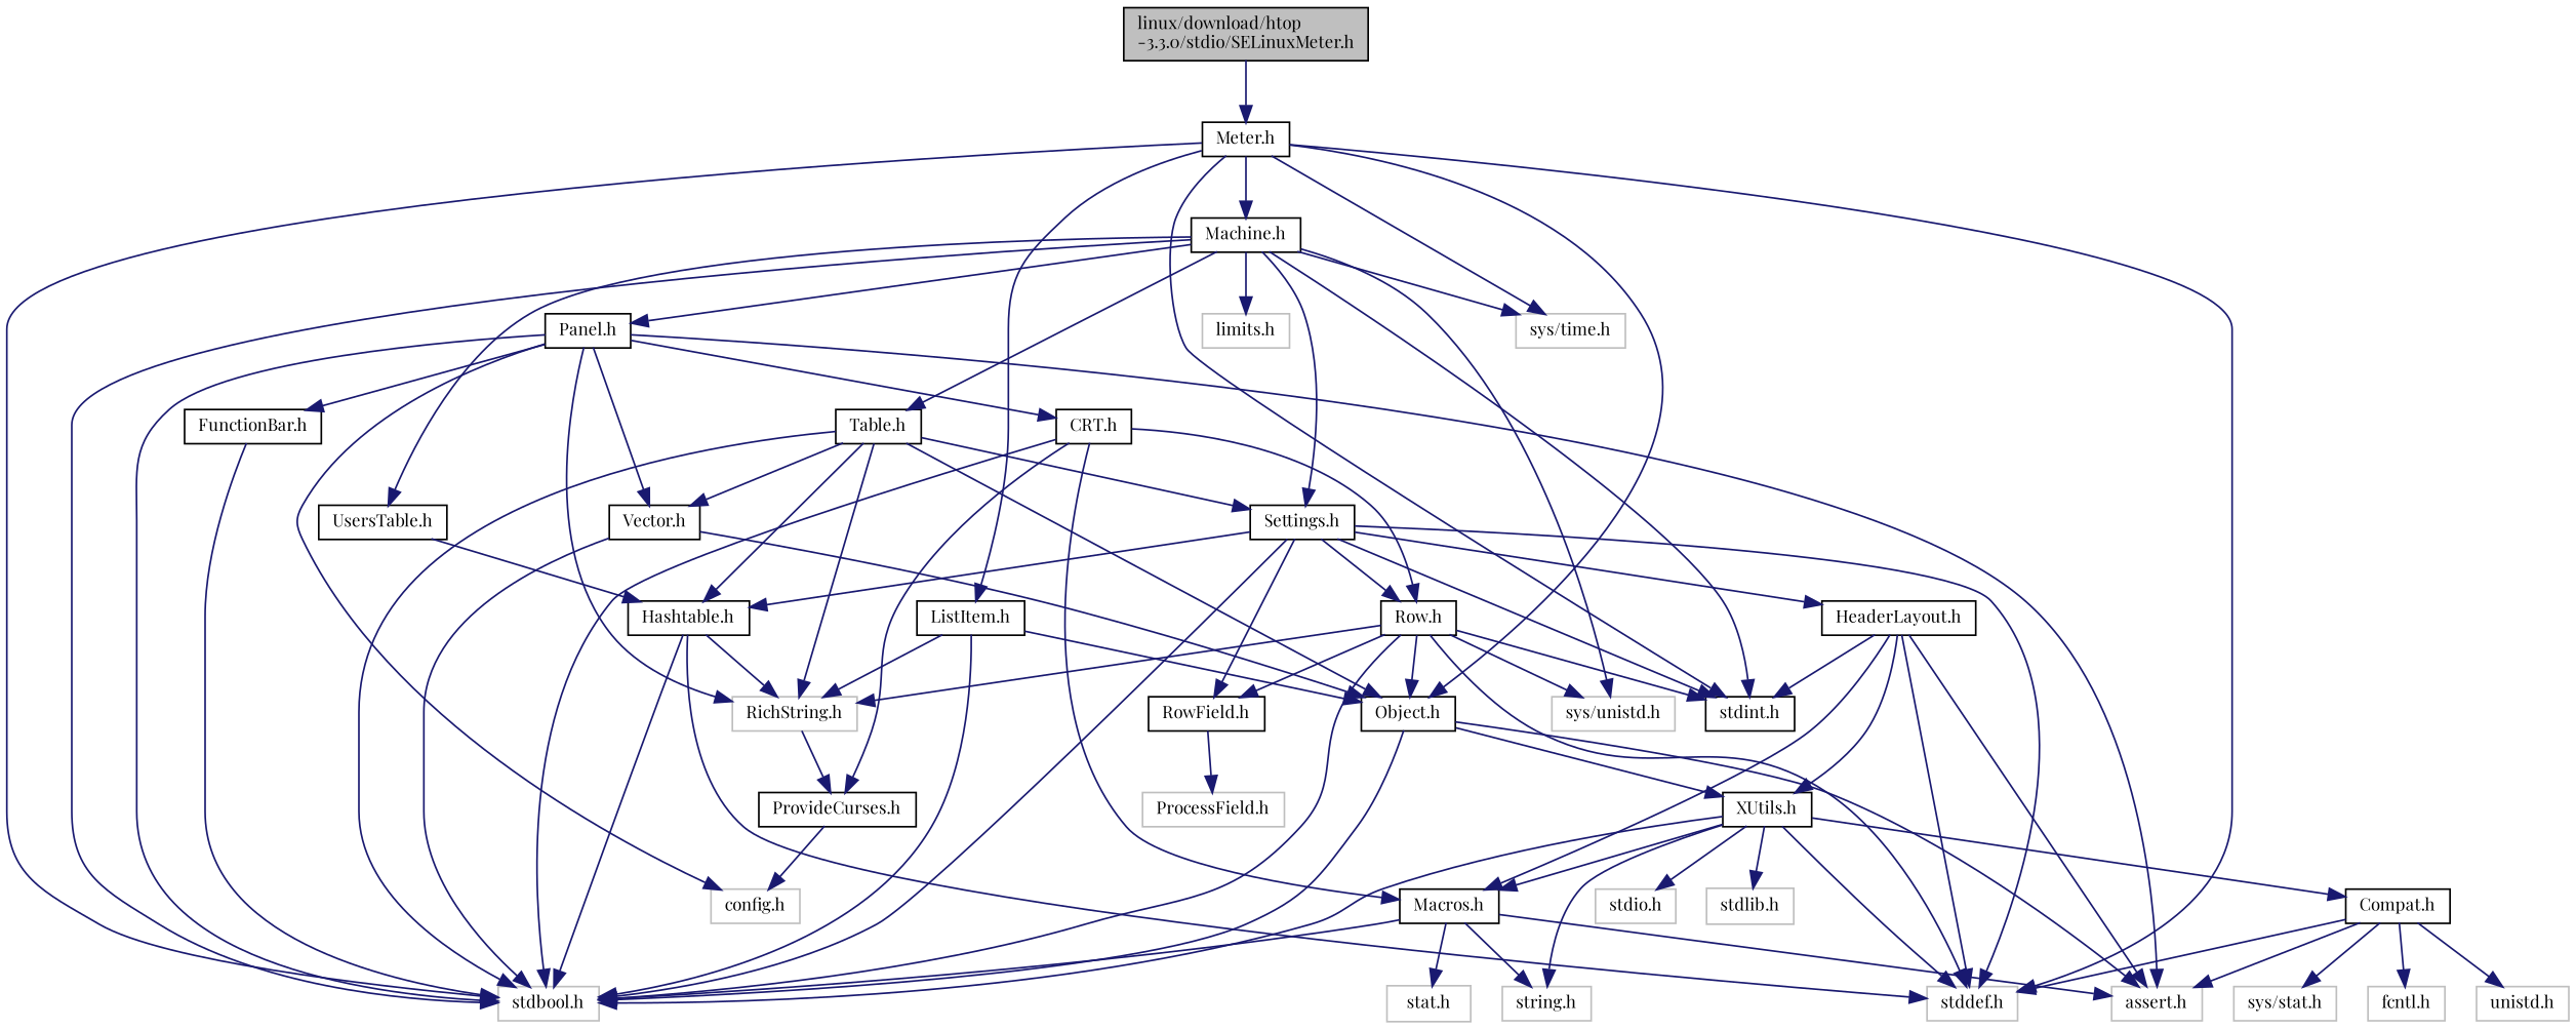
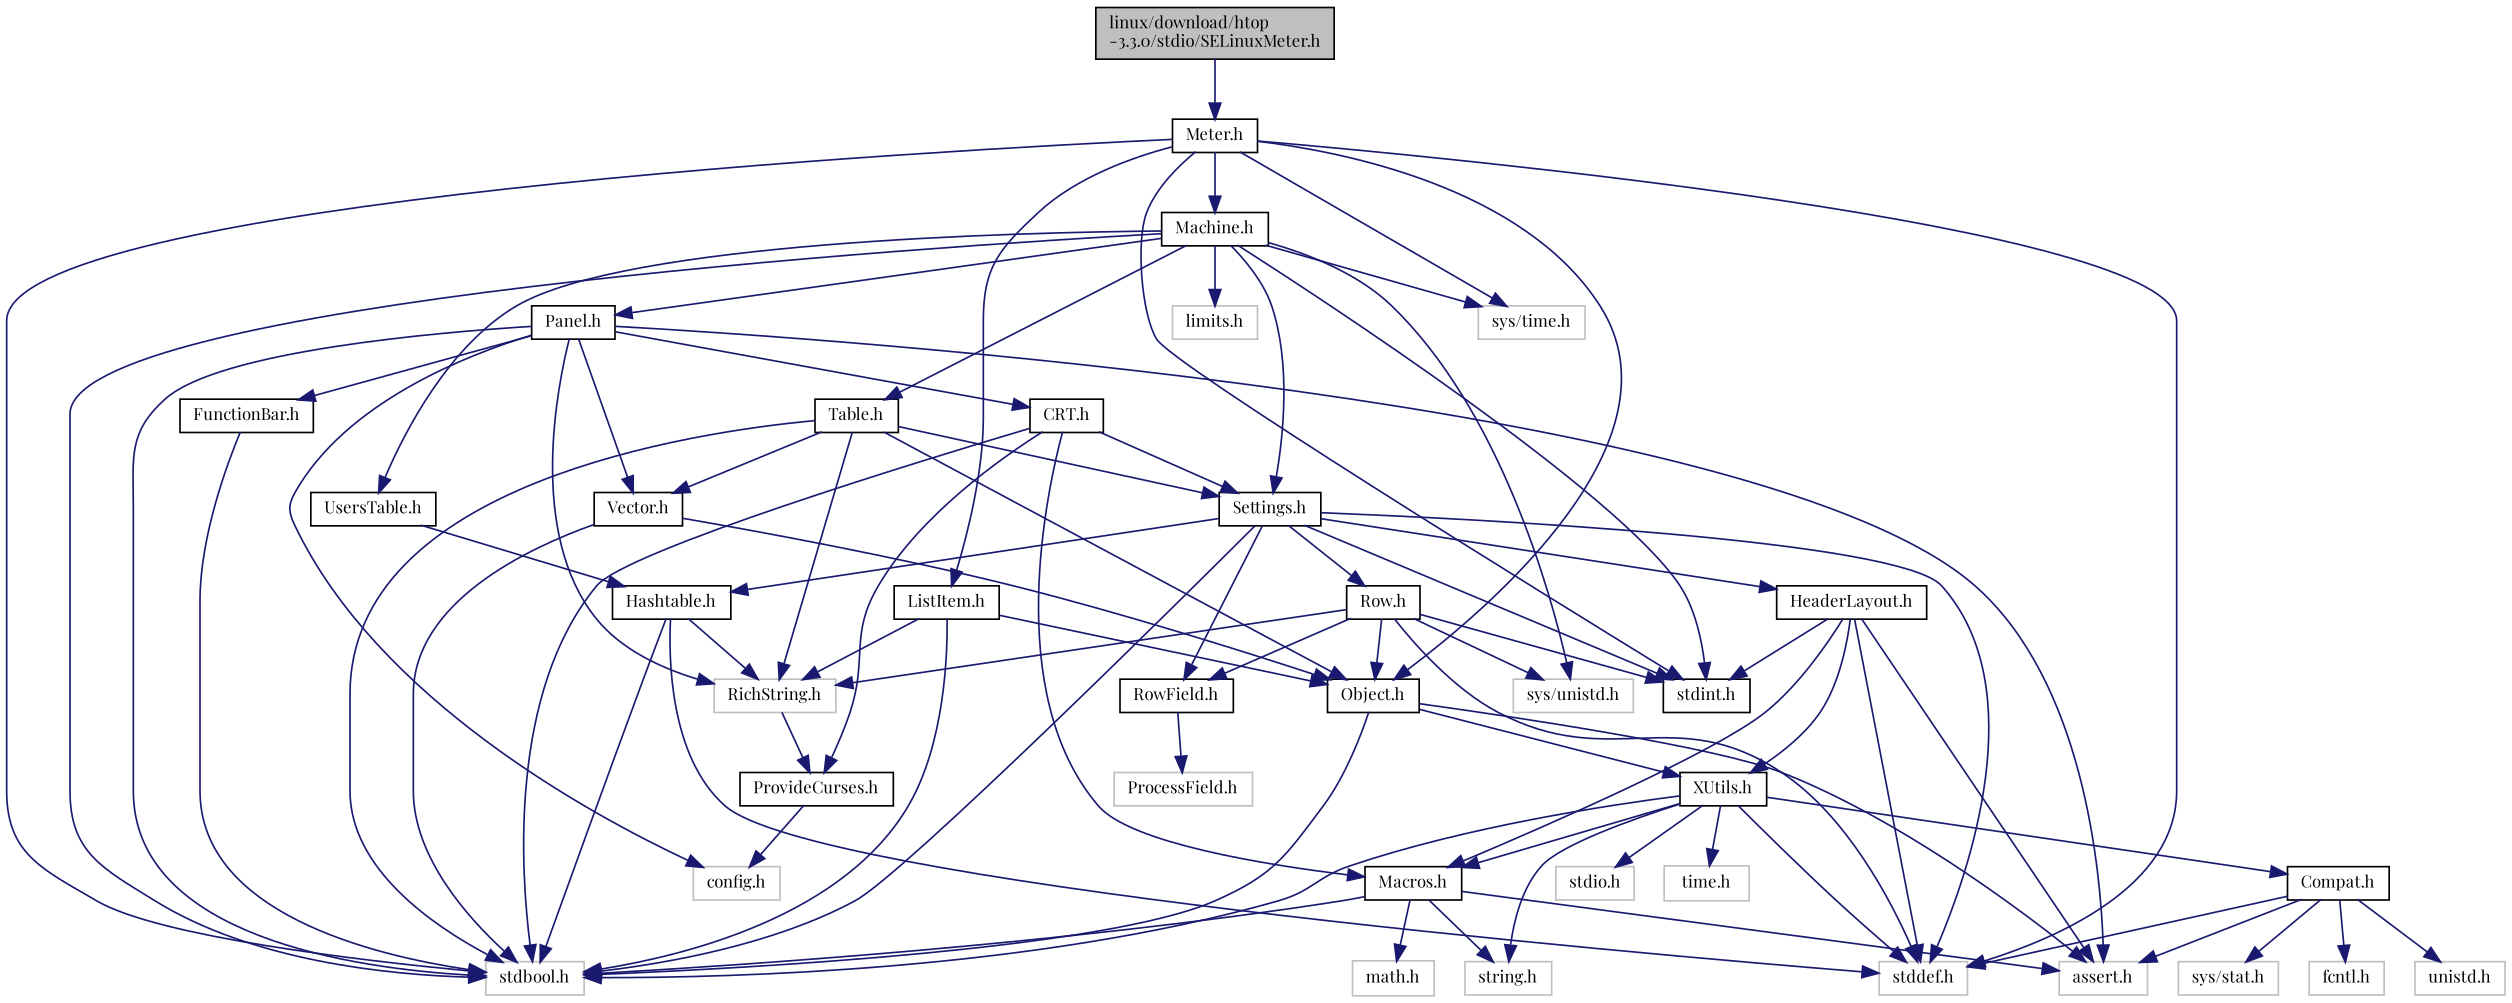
  digraph {
    fontname="Playfair Display"
    node [color=black fillcolor=white fontname="Playfair Display" fontsize=10 shape=record style=filled]
    edge [color=midnightblue fontname="Playfair Display" fontsize=10 labelfontname=Helvetica labelfontsize=10 style=solid]
    n1 [fillcolor=grey75 fontcolor=black height=0.2 label="linux/download/htop\l-3.3.0/stdio/SELinuxMeter.h" width=0.4]
    n2 [height=0.2 label="Meter.h" width=0.4]
    n3 [color=grey75 height=0.2 label="stdbool.h" width=0.4]
    n4 [color=grey75 height=0.2 label="stddef.h" width=0.4]
    n5 [height=0.2 label="stdint.h" width=0.4]
    n6 [color=grey75 height=0.2 label="sys/time.h" width=0.4]
    n7 [height=0.2 label="ListItem.h" width=0.4]
    n8 [height=0.2 label="Object.h" width=0.4]
    n9 [height=0.2 label="Machine.h" width=0.4]
    n10 [color=grey75 height=0.2 label="RichString.h" width=0.4]
    n11 [color=grey75 height=0.2 label="assert.h" width=0.4]
    n12 [height=0.2 label="XUtils.h" width=0.4]
    n13 [color=grey75 height=0.2 label="limits.h" width=0.4]
    n14 [color=grey75 height=0.2 label="sys/unistd.h" width=0.4]
    n15 [height=0.2 label="Panel.h" width=0.4]
    n16 [height=0.2 label="Settings.h" width=0.4]
    n17 [height=0.2 label="Table.h" width=0.4]
    n18 [height=0.2 label="UsersTable.h" width=0.4]
    n19 [height=0.2 label="ProvideCurses.h" width=0.4]
    n20 [color=grey75 height=0.2 label="stdio.h" width=0.4]
-   n21 [color=grey75 height=0.2 label="stdlib.h" width=0.4]
+   n21 [color=grey75 height=0.2 label="time.h" width=0.4]
    n22 [color=grey75 height=0.2 label="string.h" width=0.4]
    n23 [height=0.2 label="Compat.h" width=0.4]
    n24 [height=0.2 label="Macros.h" width=0.4]
    n25 [color=grey75 height=0.2 label="config.h" width=0.4]
    n26 [color=grey75 height=0.2 label="fcntl.h" width=0.4]
    n27 [color=grey75 height=0.2 label="unistd.h" width=0.4]
    n28 [color=grey75 height=0.2 label="sys/stat.h" width=0.4]
-   n29 [color=grey75 height=0.2 label="stat.h" width=0.4]
+   n29 [color=grey75 height=0.2 label="math.h" width=0.4]
    n30 [height=0.2 label="CRT.h" width=0.4]
    n31 [height=0.2 label="FunctionBar.h" width=0.4]
    n32 [height=0.2 label="Vector.h" width=0.4]
    n33 [height=0.2 label="Hashtable.h" width=0.4]
    n34 [height=0.2 label="HeaderLayout.h" width=0.4]
    n35 [height=0.2 label="Row.h" width=0.4]
    n36 [height=0.2 label="RowField.h" width=0.4]
    n37 [color=grey75 height=0.2 label="ProcessField.h" width=0.4]
    n1 -> n2
    n2 -> n3
    n2 -> n4
    n2 -> n5
    n2 -> n6
    n2 -> n7
    n2 -> n8
    n2 -> n9
    n7 -> n3
    n7 -> n8
    n7 -> n10
    n8 -> n3
    n8 -> n11
    n8 -> n12
    n9 -> n3
    n9 -> n5
    n9 -> n6
    n9 -> n13
    n9 -> n14
    n9 -> n15
    n9 -> n16
    n9 -> n17
    n9 -> n18
    n10 -> n19
    n12 -> n3
    n12 -> n4
    n12 -> n20
    n12 -> n21
    n12 -> n22
    n12 -> n23
    n12 -> n24
    n15 -> n3
    n15 -> n10
    n15 -> n11
    n15 -> n25
    n15 -> n30
    n15 -> n31
    n15 -> n32
    n16 -> n3
    n16 -> n4
    n16 -> n5
    n16 -> n33
    n16 -> n34
    n16 -> n35
    n16 -> n36
    n17 -> n3
    n17 -> n8
    n17 -> n10
    n17 -> n16
    n17 -> n32
-   n17 -> n33
    n18 -> n33
    n19 -> n25
    n23 -> n4
    n23 -> n11
    n23 -> n26
    n23 -> n27
    n23 -> n28
    n24 -> n3
    n24 -> n11
    n24 -> n22
    n24 -> n29
    n30 -> n3
-   n30 -> n35
+   n30 -> n16
    n30 -> n19
    n30 -> n24
    n31 -> n3
    n32 -> n3
    n32 -> n8
    n33 -> n3
    n33 -> n4
    n33 -> n10
    n34 -> n4
    n34 -> n5
    n34 -> n11
    n34 -> n12
    n34 -> n24
-   n35 -> n3
    n35 -> n4
    n35 -> n5
    n35 -> n8
    n35 -> n10
    n35 -> n14
    n35 -> n36
    n36 -> n37
  }
